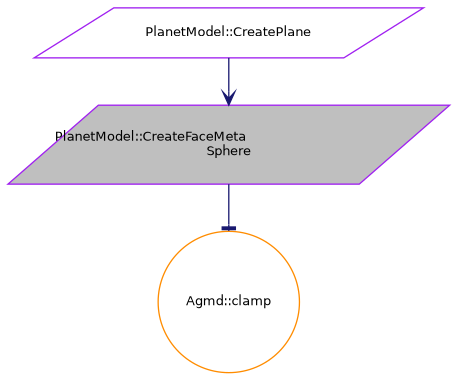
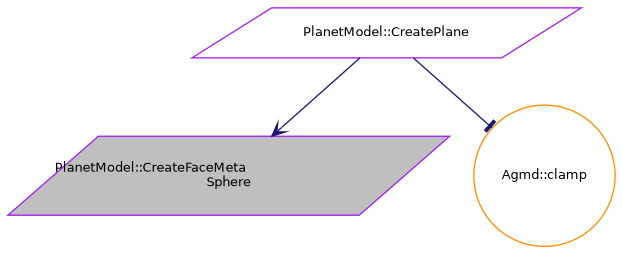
  digraph {
    rankdir=TB
    node [color=purple fillcolor=white fontname=Helvetica fontsize=10 shape=parallelogram style=filled]
    edge [color=midnightblue fontname=Helvetica fontsize=10 labelfontname=Helvetica labelfontsize=10 style=solid]
    n1 [fillcolor=grey75 fontcolor=black height=0.2 label="PlanetModel::CreateFaceMeta\lSphere" width=0.4]
    n2 [height=0.2 label="PlanetModel::CreatePlane" width=0.4]
    n3 [color=darkorange height=0.2 label="Agmd::clamp" shape=circle width=0.4]
    n2 -> n1 [arrowhead=vee]
-   n1 -> n3 [arrowhead=tee]
+   n2 -> n3 [arrowhead=tee]
  }
